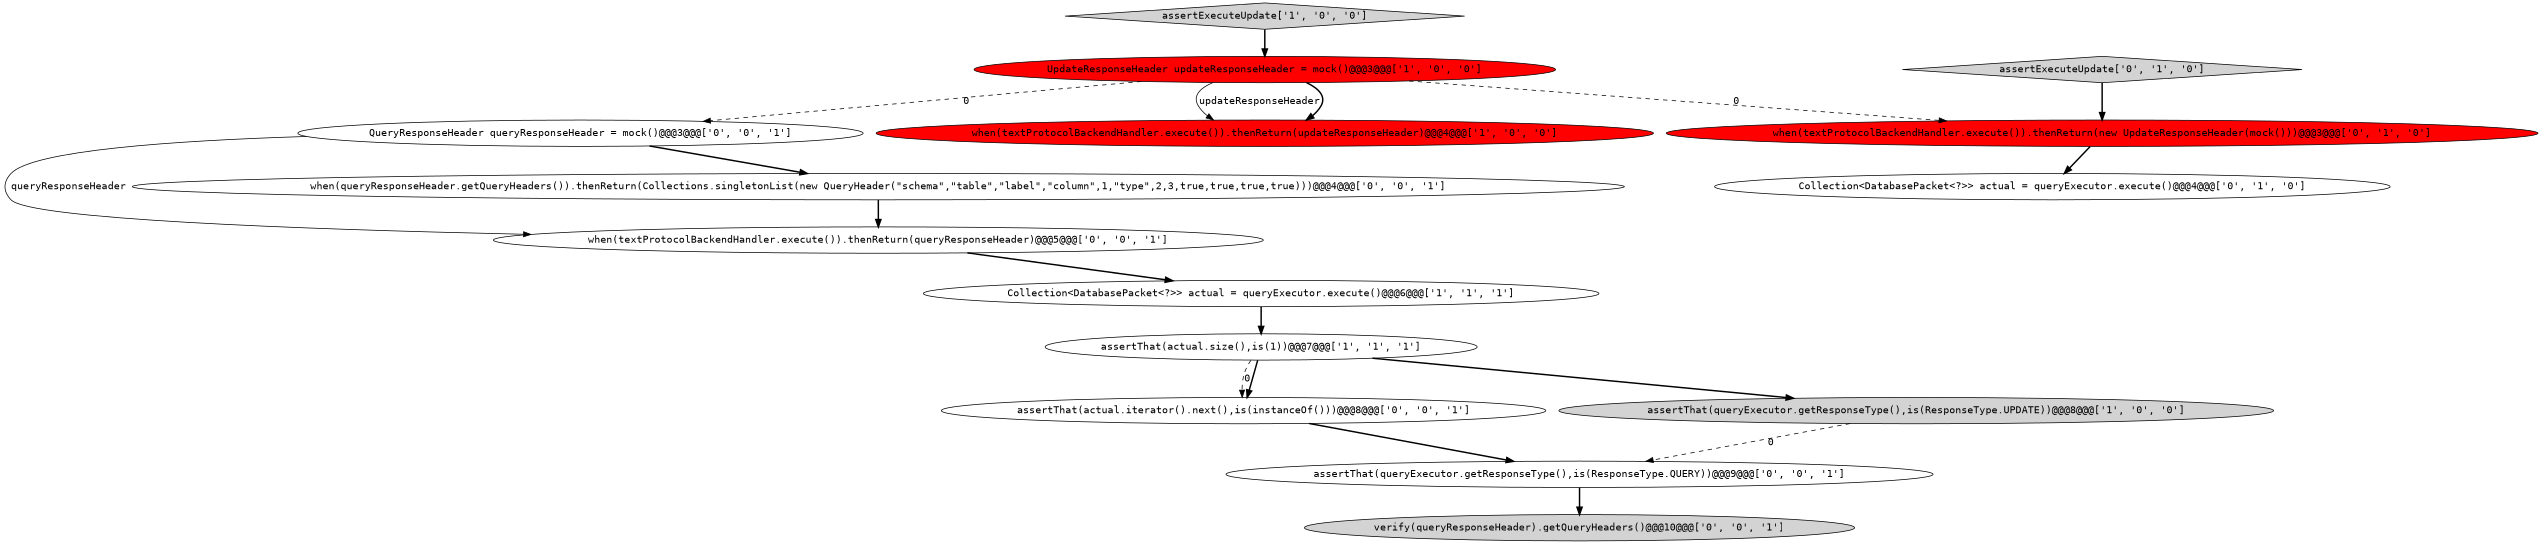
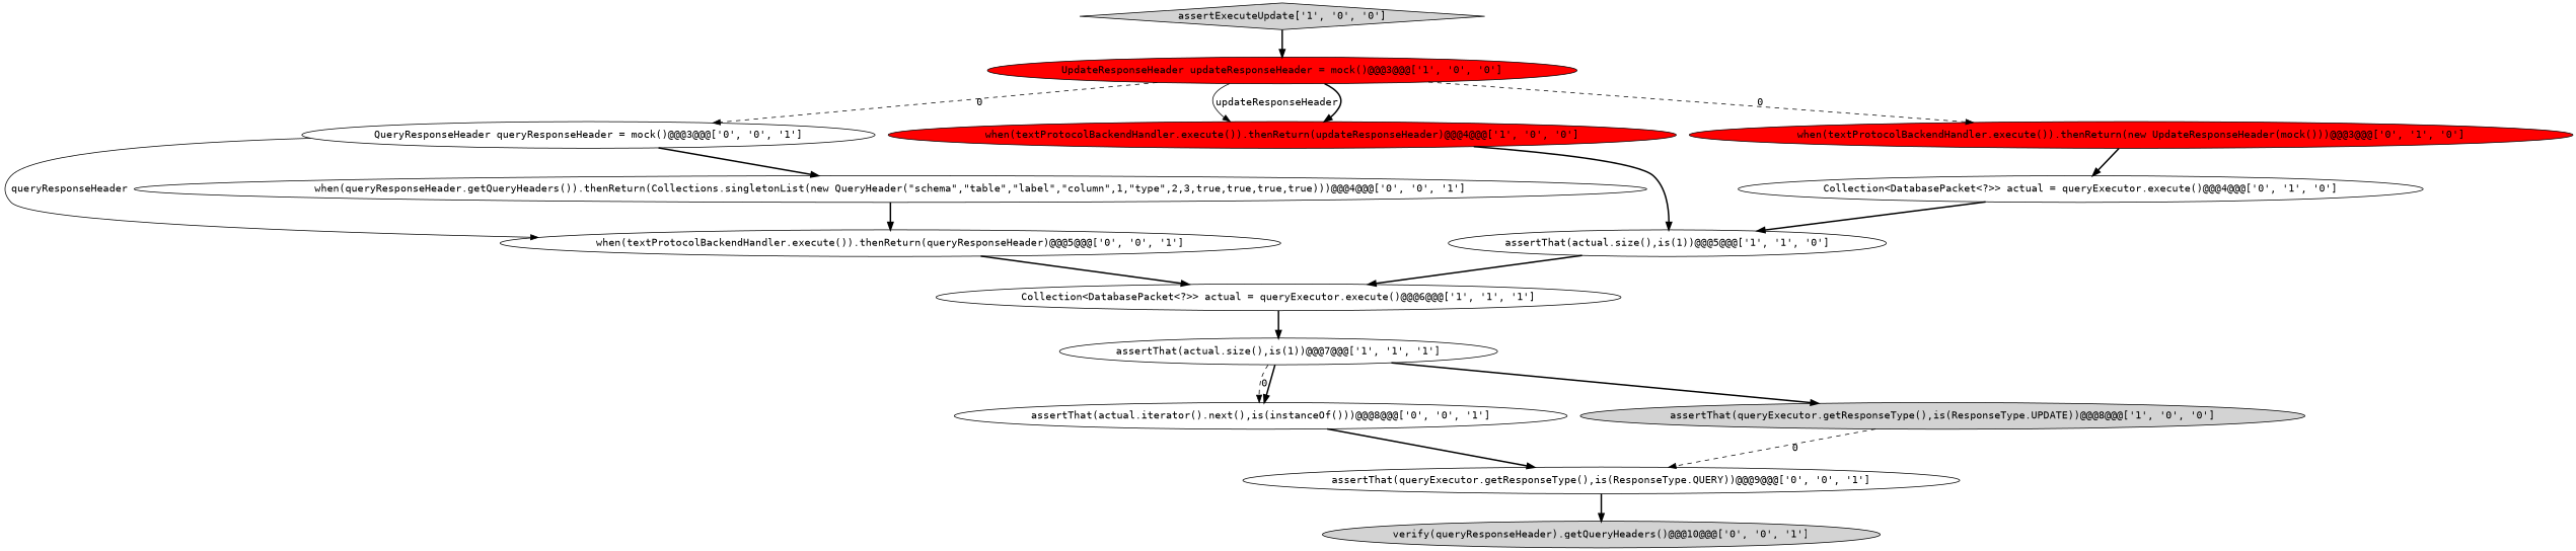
  digraph {
    fontname="DejaVu Sans Mono"
    node [fillcolor=white fontname="DejaVu Sans Mono" shape=ellipse style=filled]
    edge [fontname="DejaVu Sans Mono" style=bold]
    n1 [label="QueryResponseHeader queryResponseHeader = mock()@@@3@@@['0', '0', '1']"]
    n2 [label="when(queryResponseHeader.getQueryHeaders()).thenReturn(Collections.singletonList(new QueryHeader(\"schema\",\"table\",\"label\",\"column\",1,\"type\",2,3,true,true,true,true)))@@@4@@@['0', '0', '1']"]
    n3 [label="when(textProtocolBackendHandler.execute()).thenReturn(queryResponseHeader)@@@5@@@['0', '0', '1']"]
    n4 [label="Collection<DatabasePacket<?>> actual = queryExecutor.execute()@@@6@@@['1', '1', '1']"]
    n5 [fillcolor=red label="when(textProtocolBackendHandler.execute()).thenReturn(updateResponseHeader)@@@4@@@['1', '0', '0']"]
+   n6 [label="assertThat(actual.size(),is(1))@@@5@@@['1', '1', '0']"]
    n7 [fillcolor=lightgray label="verify(queryResponseHeader).getQueryHeaders()@@@10@@@['0', '0', '1']"]
    n8 [fillcolor=lightgray label="assertExecuteUpdate['1', '0', '0']" shape=diamond]
    n9 [fillcolor=red label="UpdateResponseHeader updateResponseHeader = mock()@@@3@@@['1', '0', '0']"]
    n10 [fillcolor=red label="when(textProtocolBackendHandler.execute()).thenReturn(new UpdateResponseHeader(mock()))@@@3@@@['0', '1', '0']"]
    n11 [label="assertThat(actual.size(),is(1))@@@7@@@['1', '1', '1']"]
    n12 [label="Collection<DatabasePacket<?>> actual = queryExecutor.execute()@@@4@@@['0', '1', '0']"]
-   n13 [fillcolor=lightgray label="assertExecuteUpdate['0', '1', '0']" shape=diamond]
    n14 [label="assertThat(actual.iterator().next(),is(instanceOf()))@@@8@@@['0', '0', '1']"]
    n15 [fillcolor=lightgray label="assertThat(queryExecutor.getResponseType(),is(ResponseType.UPDATE))@@@8@@@['1', '0', '0']"]
    n16 [label="assertThat(queryExecutor.getResponseType(),is(ResponseType.QUERY))@@@9@@@['0', '0', '1']"]
    n1 -> n2
    n1 -> n3 [label=queryResponseHeader style=solid]
    n2 -> n3
    n3 -> n4
    n4 -> n11
+   n5 -> n6
+   n6 -> n4
    n8 -> n9
    n9 -> n1 [label=0 style=dashed]
    n9 -> n5 [label=updateResponseHeader style=solid]
    n9 -> n5
    n9 -> n10 [label=0 style=dashed]
    n10 -> n12
    n11 -> n14 [label=0 style=dashed]
    n11 -> n14
    n11 -> n15
-   n13 -> n10
+   n12 -> n6
    n14 -> n16
    n15 -> n16 [label=0 style=dashed]
    n16 -> n7
  }
